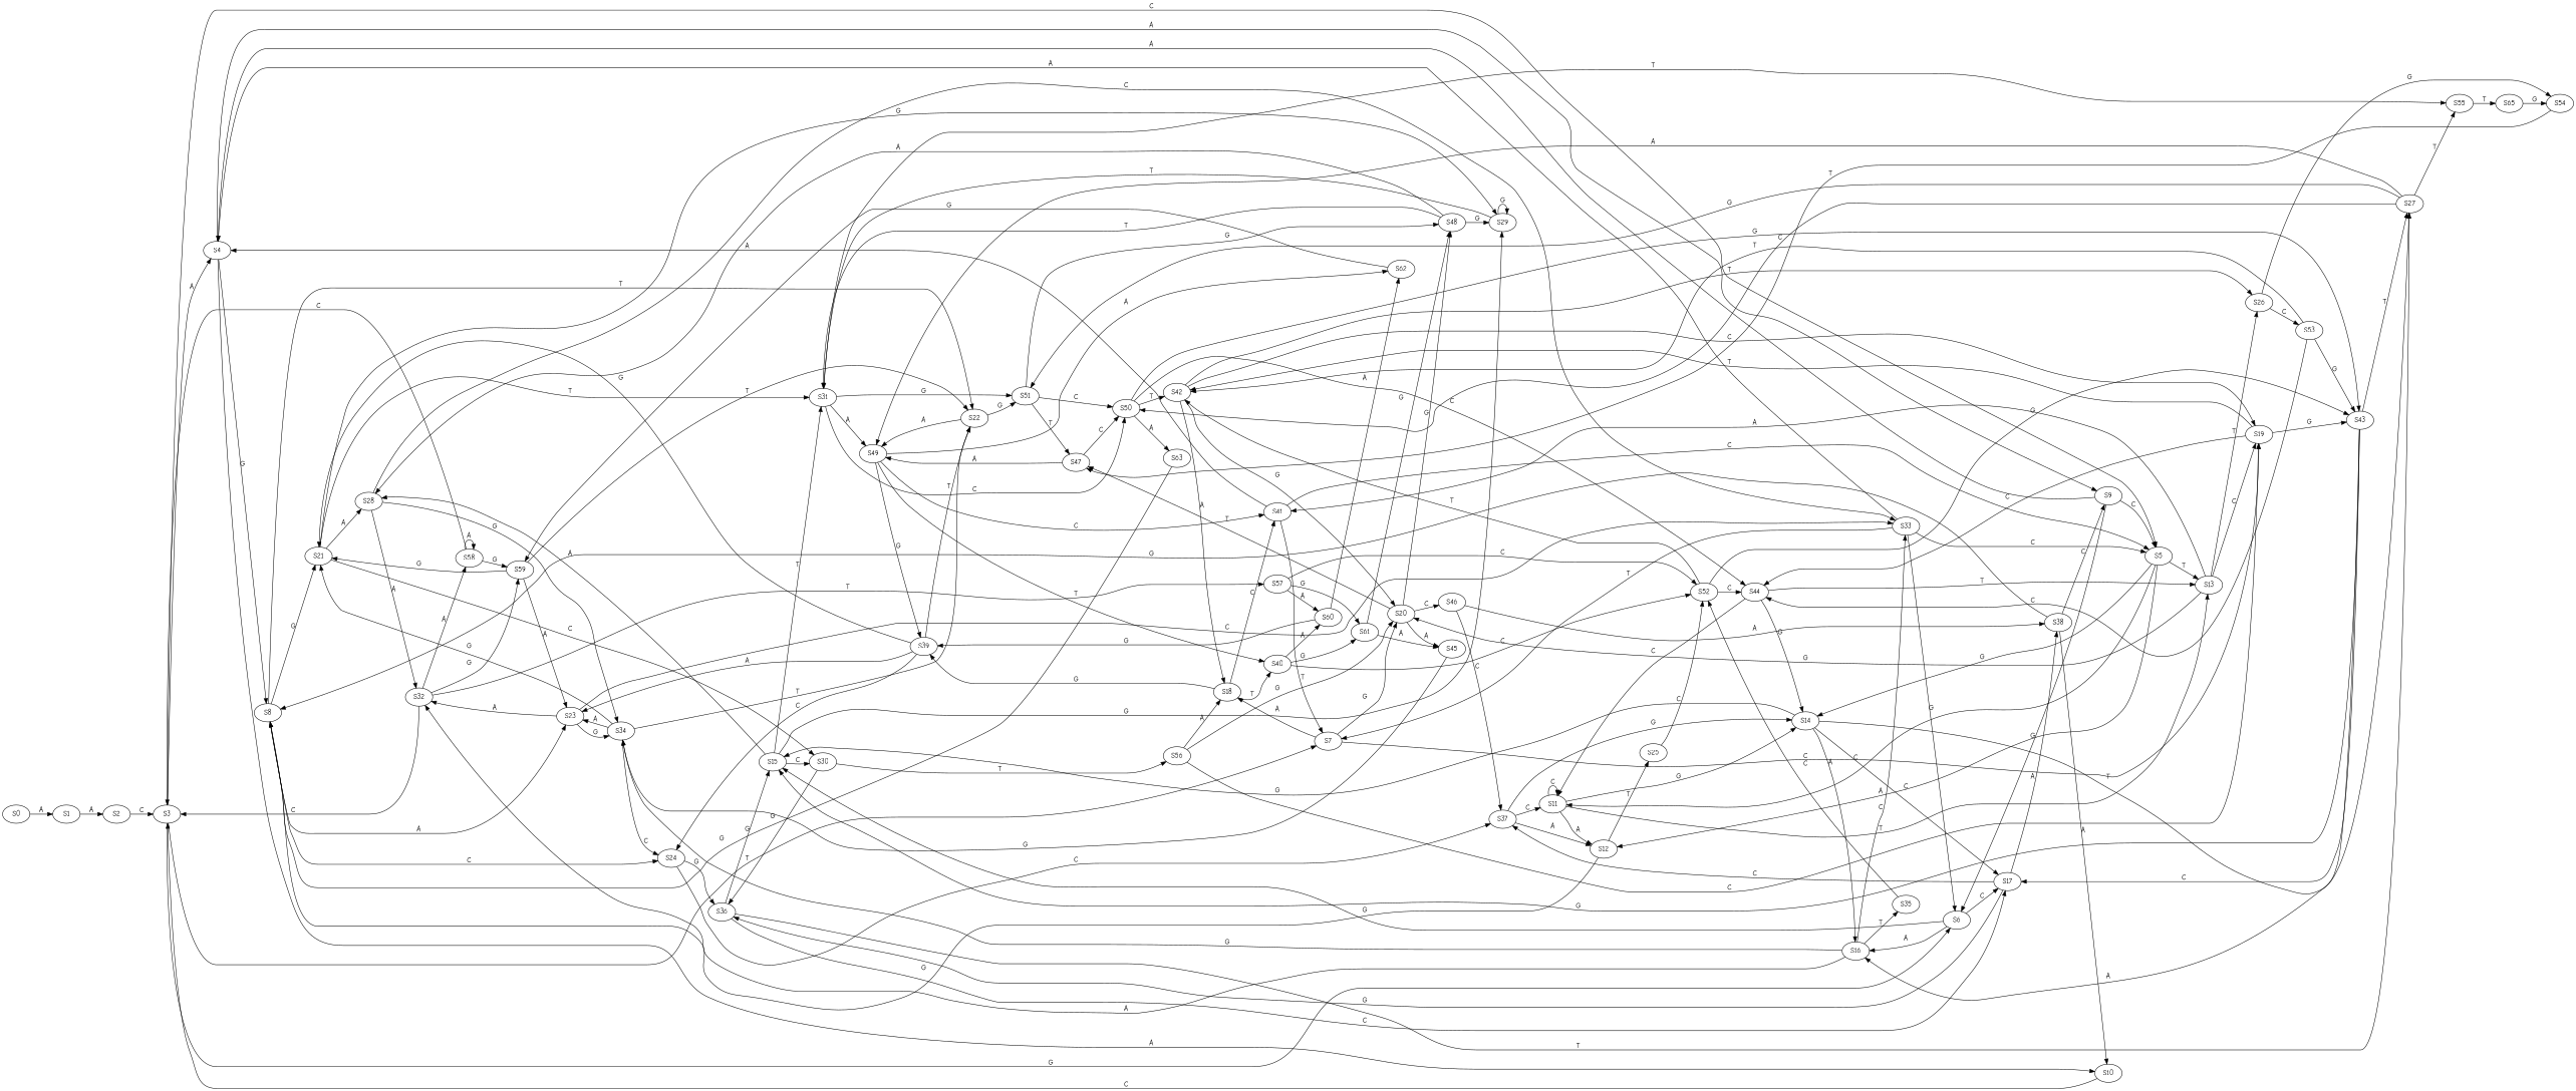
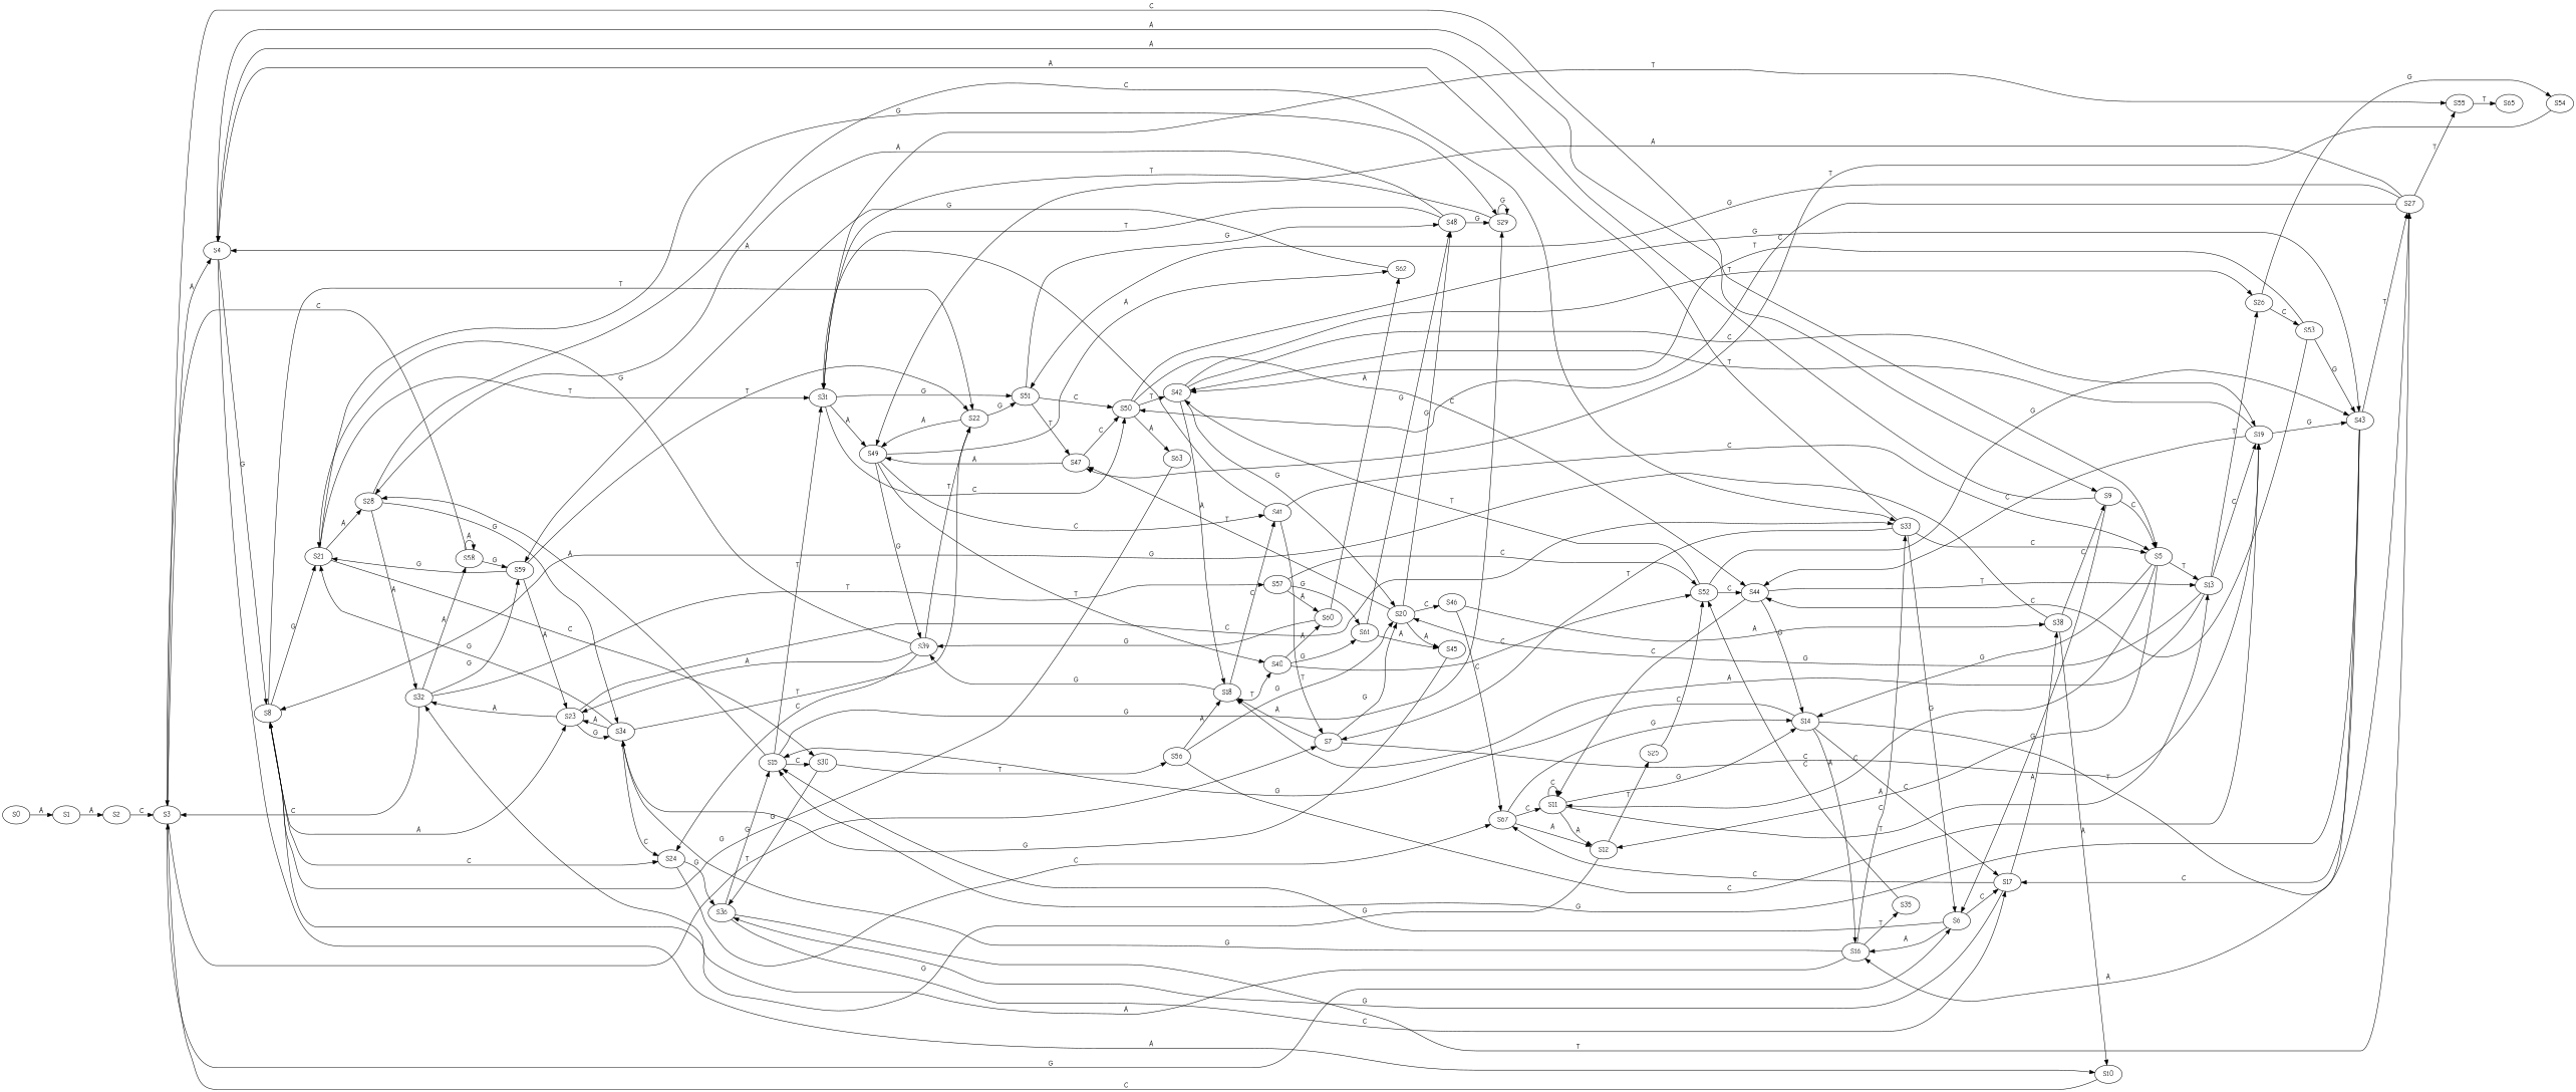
  strict digraph {
    fontname="Comic Neue"
    rankdir=LR
    node [fontname="Comic Neue"]
    edge [fontname="Comic Neue"]
    S0
    S1
    S2
    S3
    S4
    S5
    S6
    S7
    S8
    S9
    S10
    S11
    S12
    S13
    S14
    S15
    S16
    S17
    S18
    S19
    S20
    S21
    S22
    S23
    S24
    S25
    S26
    S27
    S28
    S29
    S30
    S31
    S32
    S33
    S34
    S35
    S36
-   S37
+   S37 [label=S67]
    S38
    S39
    S40
    S41
    S42
    S43
    S44
    S45
    S46
    S47
    S48
    S49
    S51
    S52
    S53
    S54
    S50
    S55
    S56
    S57
    S58
    S59
    S60
    S61
    S62
    S63
    S65
    S0 -> S1 [label=A]
    S1 -> S2 [label=A]
    S2 -> S3 [label=C]
    S3 -> S4 [label=A]
    S3 -> S5 [label=C]
    S3 -> S6 [label=G]
    S3 -> S7 [label=T]
    S4 -> S8 [label=G]
    S4 -> S9 [label=A]
    S4 -> S10 [label=A]
    S5 -> S11 [label=C]
    S5 -> S12 [label=A]
    S5 -> S13 [label=T]
    S5 -> S14 [label=G]
    S6 -> S15 [label=G]
    S6 -> S16 [label=A]
    S6 -> S17 [label=C]
    S7 -> S18 [label=A]
    S7 -> S19 [label=C]
    S7 -> S20 [label=G]
    S8 -> S21 [label=G]
    S8 -> S22 [label=T]
    S8 -> S23 [label=A]
    S8 -> S24 [label=C]
    S9 -> S4 [label=A]
    S9 -> S5 [label=C]
    S9 -> S6 [label=G]
    S10 -> S3 [label=C]
    S11 -> S11 [label=C]
    S11 -> S12 [label=A]
    S11 -> S13 [label=T]
    S11 -> S14 [label=G]
    S12 -> S8 [label=G]
    S12 -> S25 [label=T]
-   S13 -> S41 [label=A]
+   S13 -> S18 [label=A]
    S13 -> S19 [label=C]
    S13 -> S20 [label=G]
    S13 -> S26 [label=T]
    S14 -> S15 [label=G]
    S14 -> S16 [label=A]
    S14 -> S17 [label=C]
    S14 -> S27 [label=T]
    S15 -> S28 [label=A]
    S15 -> S29 [label=G]
    S15 -> S30 [label=C]
    S15 -> S31 [label=T]
    S16 -> S32 [label=A]
    S16 -> S33 [label=C]
    S16 -> S34 [label=G]
    S16 -> S35 [label=T]
    S17 -> S36 [label=G]
    S17 -> S37 [label=C]
    S17 -> S38 [label=A]
    S18 -> S39 [label=G]
    S18 -> S40 [label=T]
    S18 -> S41 [label=C]
    S19 -> S42 [label=T]
    S19 -> S43 [label=G]
    S19 -> S44 [label=C]
    S20 -> S45 [label=A]
    S20 -> S46 [label=C]
    S20 -> S47 [label=T]
    S20 -> S48 [label=G]
    S21 -> S28 [label=A]
    S21 -> S29 [label=G]
    S21 -> S30 [label=C]
    S21 -> S31 [label=T]
    S22 -> S49 [label=A]
    S22 -> S51 [label=G]
    S23 -> S32 [label=A]
    S23 -> S33 [label=C]
    S23 -> S34 [label=G]
    S24 -> S36 [label=G]
    S24 -> S37 [label=C]
    S25 -> S52 [label=C]
    S26 -> S53 [label=C]
    S26 -> S54 [label=G]
    S27 -> S49 [label=A]
    S27 -> S51 [label=G]
    S27 -> S50 [label=C]
    S27 -> S55 [label=T]
    S28 -> S32 [label=A]
    S28 -> S33 [label=C]
    S28 -> S34 [label=G]
    S29 -> S29 [label=G]
    S29 -> S31 [label=T]
    S30 -> S36 [label=G]
    S30 -> S56 [label=T]
    S31 -> S49 [label=A]
    S31 -> S51 [label=G]
    S31 -> S50 [label=C]
    S31 -> S55 [label=T]
    S32 -> S3 [label=C]
    S32 -> S57 [label=T]
    S32 -> S58 [label=A]
    S32 -> S59 [label=G]
    S33 -> S4 [label=A]
    S33 -> S5 [label=C]
    S33 -> S6 [label=G]
    S33 -> S7 [label=T]
    S34 -> S21 [label=G]
    S34 -> S22 [label=T]
    S34 -> S23 [label=A]
    S34 -> S24 [label=C]
    S35 -> S52 [label=C]
    S36 -> S15 [label=G]
    S36 -> S17 [label=C]
    S36 -> S27 [label=T]
    S37 -> S11 [label=C]
    S37 -> S12 [label=A]
    S37 -> S14 [label=G]
    S38 -> S8 [label=G]
    S38 -> S9 [label=C]
    S38 -> S10 [label=A]
    S39 -> S21 [label=G]
    S39 -> S22 [label=T]
    S39 -> S23 [label=A]
    S39 -> S24 [label=C]
    S40 -> S52 [label=C]
    S40 -> S60 [label=A]
    S40 -> S61 [label=G]
    S41 -> S4 [label=A]
    S41 -> S5 [label=C]
    S41 -> S7 [label=T]
    S42 -> S18 [label=A]
    S42 -> S19 [label=C]
    S42 -> S20 [label=G]
    S42 -> S26 [label=T]
    S43 -> S15 [label=G]
    S43 -> S16 [label=A]
    S43 -> S17 [label=C]
    S43 -> S27 [label=T]
    S44 -> S11 [label=C]
    S44 -> S13 [label=T]
    S44 -> S14 [label=G]
    S45 -> S34 [label=G]
    S46 -> S37 [label=C]
    S46 -> S38 [label=A]
    S47 -> S49 [label=A]
    S47 -> S50 [label=C]
    S48 -> S28 [label=A]
    S48 -> S29 [label=G]
    S48 -> S31 [label=T]
    S49 -> S39 [label=G]
    S49 -> S40 [label=T]
    S49 -> S41 [label=C]
    S49 -> S62 [label=A]
    S51 -> S47 [label=T]
    S51 -> S48 [label=G]
    S51 -> S50 [label=C]
    S52 -> S42 [label=T]
    S52 -> S43 [label=G]
    S52 -> S44 [label=C]
    S53 -> S42 [label=T]
    S53 -> S43 [label=G]
    S53 -> S44 [label=C]
    S54 -> S47 [label=T]
    S50 -> S42 [label=T]
    S50 -> S43 [label=G]
    S50 -> S44 [label=C]
    S50 -> S63 [label=A]
    S55 -> S65 [label=T]
    S56 -> S18 [label=A]
    S56 -> S19 [label=C]
    S56 -> S20 [label=G]
    S57 -> S52 [label=C]
    S57 -> S60 [label=A]
    S57 -> S61 [label=G]
    S58 -> S3 [label=C]
    S58 -> S58 [label=A]
    S58 -> S59 [label=G]
    S59 -> S21 [label=G]
    S59 -> S22 [label=T]
    S59 -> S23 [label=A]
    S60 -> S39 [label=G]
    S60 -> S62 [label=A]
    S61 -> S45 [label=A]
    S61 -> S48 [label=G]
    S62 -> S59 [label=G]
    S63 -> S8 [label=G]
-   S65 -> S54 [label=G]
  }
